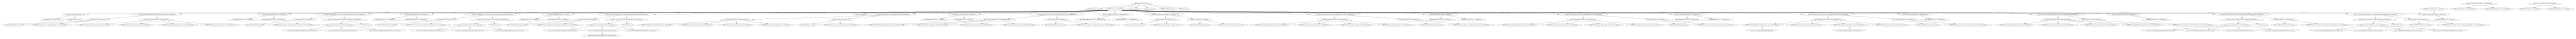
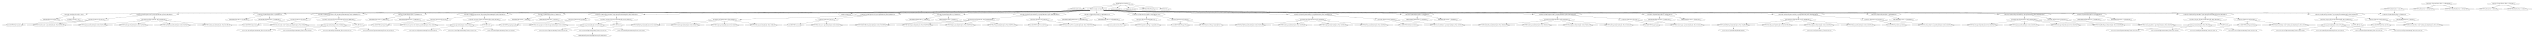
  digraph {
    fontname=Nunito
    node [fontname=Nunito]
    edge [fontname=Nunito]
    n1 [label=<(METHOD,parseTarHeader)<SUB>609</SUB>>]
    n2 [label=<(PARAM,this)<SUB>609</SUB>>]
    n3 [label=<(PARAM,byte[] header)<SUB>609</SUB>>]
    n4 [label=<(BLOCK,&lt;empty&gt;,&lt;empty&gt;)<SUB>609</SUB>>]
    n5 [label=<(MODIFIER,PUBLIC)>]
    n6 [label=<(MODIFIER,VIRTUAL)>]
    n7 [label=<(METHOD_RETURN,void)<SUB>609</SUB>>]
    n8 [label=<(LOCAL,int offset: int)>]
    n9 [label=<(&lt;operator&gt;.assignment,int offset = 0)<SUB>610</SUB>>]
    n10 [label=<(&lt;operator&gt;.assignment,this.name = parseName(header, offset, NAMELEN))<SUB>612</SUB>>]
    n11 [label=<(&lt;operator&gt;.assignmentPlus,offset += NAMELEN)<SUB>613</SUB>>]
    n12 [label=<(&lt;operator&gt;.assignment,this.mode = (int) TarUtils.parseOctal(header, offset, MODELEN))<SUB>614</SUB>>]
    n13 [label=<(&lt;operator&gt;.assignmentPlus,offset += MODELEN)<SUB>615</SUB>>]
    n14 [label=<(&lt;operator&gt;.assignment,this.userId = (int) TarUtils.parseOctal(header, offset, UIDLEN))<SUB>616</SUB>>]
    n15 [label=<(&lt;operator&gt;.assignmentPlus,offset += UIDLEN)<SUB>617</SUB>>]
    n16 [label=<(&lt;operator&gt;.assignment,this.groupId = (int) TarUtils.parseOctal(header, offset, GIDLEN))<SUB>618</SUB>>]
    n17 [label=<(&lt;operator&gt;.assignmentPlus,offset += GIDLEN)<SUB>619</SUB>>]
    n18 [label=<(&lt;operator&gt;.assignment,this.size = parseOctal(header, offset, SIZELEN))<SUB>620</SUB>>]
    n19 [label=<(&lt;operator&gt;.assignmentPlus,offset += SIZELEN)<SUB>620</SUB>>]
    n20 [label=<(&lt;operator&gt;.assignment,this.modTime = parseOctal(header, offset, MODTIMELEN))<SUB>622</SUB>>]
    n21 [label=<(&lt;operator&gt;.assignmentPlus,offset += MODTIMELEN)<SUB>623</SUB>>]
    n22 [label=<(&lt;operator&gt;.assignment,this.linkFlag = header[offset++])<SUB>625</SUB>>]
    n23 [label=<(&lt;operator&gt;.assignment,this.linkName = parseName(header, offset, NAMELEN))<SUB>626</SUB>>]
    n24 [label=<(&lt;operator&gt;.assignmentPlus,offset += NAMELEN)<SUB>627</SUB>>]
    n25 [label=<(&lt;operator&gt;.assignment,this.magic = parseName(header, offset, MAGICLEN))<SUB>628</SUB>>]
    n26 [label=<(&lt;operator&gt;.assignmentPlus,offset += MAGICLEN)<SUB>629</SUB>>]
    n27 [label=<(&lt;operator&gt;.assignment,this.userName = parseName(header, offset, UNAMELEN))<SUB>630</SUB>>]
    n28 [label=<(&lt;operator&gt;.assignmentPlus,offset += UNAMELEN)<SUB>631</SUB>>]
    n29 [label=<(&lt;operator&gt;.assignment,this.groupName = parseName(header, offset, GNAMELEN))<SUB>632</SUB>>]
    n30 [label=<(&lt;operator&gt;.assignmentPlus,offset += GNAMELEN)<SUB>633</SUB>>]
    n31 [label=<(&lt;operator&gt;.assignment,this.devMajor = (int) TarUtils.parseOctal(header, offset, DEVLEN))<SUB>634</SUB>>]
    n32 [label=<(&lt;operator&gt;.assignment,this.devMinor = (int) TarUtils.parseOctal(header, offset, DEVLEN))<SUB>636</SUB>>]
    n33 [label=<(IDENTIFIER,offset,int offset = 0)<SUB>610</SUB>>]
    n34 [label=<(LITERAL,0,int offset = 0)<SUB>610</SUB>>]
    n35 [label=<(&lt;operator&gt;.fieldAccess,this.name)<SUB>612</SUB>>]
    n36 [label=<(parseName,parseName(header, offset, NAMELEN))<SUB>612</SUB>>]
    n37 [label=<(IDENTIFIER,offset,offset += NAMELEN)<SUB>613</SUB>>]
    n38 [label=<(IDENTIFIER,NAMELEN,offset += NAMELEN)<SUB>613</SUB>>]
    n39 [label=<(&lt;operator&gt;.fieldAccess,this.mode)<SUB>614</SUB>>]
    n40 [label=<(&lt;operator&gt;.cast,(int) TarUtils.parseOctal(header, offset, MODELEN))<SUB>614</SUB>>]
    n41 [label=<(IDENTIFIER,offset,offset += MODELEN)<SUB>615</SUB>>]
    n42 [label=<(IDENTIFIER,MODELEN,offset += MODELEN)<SUB>615</SUB>>]
    n43 [label=<(&lt;operator&gt;.fieldAccess,this.userId)<SUB>616</SUB>>]
    n44 [label=<(&lt;operator&gt;.cast,(int) TarUtils.parseOctal(header, offset, UIDLEN))<SUB>616</SUB>>]
    n45 [label=<(IDENTIFIER,offset,offset += UIDLEN)<SUB>607</SUB>>]
    n46 [label=<(IDENTIFIER,UIDLEN,offset += UIDLEN)<SUB>617</SUB>>]
    n47 [label=<(&lt;operator&gt;.fieldAccess,this.groupId)<SUB>618</SUB>>]
    n48 [label=<(&lt;operator&gt;.cast,(int) TarUtils.parseOctal(header, offset, GIDLEN))<SUB>618</SUB>>]
    n49 [label=<(IDENTIFIER,offset,offset += GIDLEN)<SUB>610</SUB>>]
    n50 [label=<(&lt;operator&gt;.fieldAccess,this.size)<SUB>820</SUB>>]
    n51 [label=<(parseOctal,parseOctal(header, offset, SIZELEN))<SUB>620</SUB>>]
    n52 [label=<(IDENTIFIER,offset,offset += SIZELEN)<SUB>621</SUB>>]
    n53 [label=<(IDENTIFIER,SIZELEN,offset += SIZELEN)<SUB>621</SUB>>]
    n54 [label=<(&lt;operator&gt;.fieldAccess,this.modTime)<SUB>622</SUB>>]
    n55 [label=<(parseOctal,parseOctal(header, offset, MODTIMELEN))<SUB>622</SUB>>]
    n56 [label=<(IDENTIFIER,offset,offset += MODTIMELEN)<SUB>623</SUB>>]
    n57 [label=<(IDENTIFIER,MODTIMELEN,offset += MODTIMELEN)<SUB>623</SUB>>]
    n58 [label=<(&lt;operator&gt;.assignmentPlus,offset += CHKSUMLEN)<SUB>644</SUB>>]
    n59 [label=<(IDENTIFIER,offset,offset += CHKSUMLEN)<SUB>624</SUB>>]
    n60 [label=<(IDENTIFIER,CHKSUMLEN,offset += CHKSUMLEN)<SUB>624</SUB>>]
    n61 [label=<(&lt;operator&gt;.fieldAccess,this.linkFlag)<SUB>625</SUB>>]
    n62 [label=<(&lt;operator&gt;.indexAccess,header[offset++])<SUB>625</SUB>>]
    n63 [label=<(&lt;operator&gt;.fieldAccess,this.linkName)<SUB>626</SUB>>]
    n64 [label=<(parseName,parseName(header, offset, NAMELEN))<SUB>626</SUB>>]
    n65 [label=<(IDENTIFIER,offset,offset += NAMELEN)<SUB>627</SUB>>]
    n66 [label=<(IDENTIFIER,NAMELEN,offset += NAMELEN)<SUB>627</SUB>>]
    n67 [label=<(&lt;operator&gt;.fieldAccess,this.magic)<SUB>628</SUB>>]
    n68 [label=<(parseName,parseName(header, offset, MAGICLEN))<SUB>628</SUB>>]
    n69 [label=<(IDENTIFIER,offset,offset += MAGICLEN)<SUB>629</SUB>>]
    n70 [label=<(IDENTIFIER,MAGICLEN,offset += MAGICLEN)<SUB>629</SUB>>]
    n71 [label=<(&lt;operator&gt;.fieldAccess,this.userName)<SUB>630</SUB>>]
    n72 [label=<(parseName,parseName(header, offset, UNAMELEN))<SUB>630</SUB>>]
    n73 [label=<(IDENTIFIER,offset,offset += UNAMELEN)<SUB>631</SUB>>]
    n74 [label=<(&lt;operator&gt;.fieldAccess,this.groupName)<SUB>632</SUB>>]
    n75 [label=<(parseName,parseName(header, offset, GNAMELEN))<SUB>632</SUB>>]
    n76 [label=<(IDENTIFIER,offset,offset += GNAMELEN)<SUB>633</SUB>>]
+   n77 [label=<(IDENTIFIER,GNAMELEN,offset += GNAMELEN)<SUB>633</SUB>>]
    n78 [label=<(&lt;operator&gt;.fieldAccess,this.devMajor)<SUB>634</SUB>>]
    n79 [label=<(&lt;operator&gt;.cast,(int) TarUtils.parseOctal(header, offset, DEVLEN))<SUB>634</SUB>>]
    n80 [label=<(&lt;operator&gt;.assignmentPlus,offset += DEVLEN)<SUB>635</SUB>>]
    n81 [label=<(IDENTIFIER,offset,offset += DEVLEN)<SUB>635</SUB>>]
    n82 [label=<(IDENTIFIER,DEVLEN,offset += DEVLEN)<SUB>635</SUB>>]
    n83 [label=<(&lt;operator&gt;.fieldAccess,this.devMinor)<SUB>636</SUB>>]
    n84 [label=<(&lt;operator&gt;.cast,(int) TarUtils.parseOctal(header, offset, DEVLEN))<SUB>636</SUB>>]
    n85 [label=<(IDENTIFIER,this,this.name = parseName(header, offset, NAMELEN))<SUB>612</SUB>>]
    n86 [label=<(FIELD_IDENTIFIER,name,name)<SUB>611</SUB>>]
    n87 [label=<(IDENTIFIER,TarUtils,parseName(header, offset, NAMELEN))<SUB>612</SUB>>]
    n88 [label=<(IDENTIFIER,header,parseName(header, offset, NAMELEN))<SUB>612</SUB>>]
    n89 [label=<(IDENTIFIER,offset,parseName(header, offset, NAMELEN))<SUB>612</SUB>>]
    n90 [label=<(IDENTIFIER,NAMELEN,parseName(header, offset, NAMELEN))<SUB>612</SUB>>]
    n91 [label=<(IDENTIFIER,this,this.mode = (int) TarUtils.parseOctal(header, offset, MODELEN))<SUB>614</SUB>>]
    n92 [label=<(FIELD_IDENTIFIER,mode,mode)<SUB>614</SUB>>]
    n93 [label=<(TYPE_REF,int,int)<SUB>614</SUB>>]
    n94 [label=<(parseOctal,parseOctal(header, offset, MODELEN))<SUB>614</SUB>>]
+   n95 [label=<(IDENTIFIER,TarUtils,parseOctal(header, offset, MODELEN))<SUB>614</SUB>>]
    n96 [label=<(IDENTIFIER,header,parseOctal(header, offset, MODELEN))<SUB>614</SUB>>]
    n97 [label=<(IDENTIFIER,offset,parseOctal(header, offset, MODELEN))<SUB>614</SUB>>]
    n98 [label=<(IDENTIFIER,MODELEN,parseOctal(header, offset, MODELEN))<SUB>614</SUB>>]
    n99 [label=<(IDENTIFIER,this,this.userId = (int) TarUtils.parseOctal(header, offset, UIDLEN))<SUB>616</SUB>>]
    n100 [label=<(FIELD_IDENTIFIER,userId,userId)<SUB>616</SUB>>]
    n101 [label=<(TYPE_REF,int,int)<SUB>616</SUB>>]
    n102 [label=<(parseOctal,parseOctal(header, offset, UIDLEN))<SUB>616</SUB>>]
    n103 [label=<(IDENTIFIER,TarUtils,parseOctal(header, offset, UIDLEN))<SUB>616</SUB>>]
    n104 [label=<(IDENTIFIER,offset,parseOctal(header, offset, UIDLEN))<SUB>616</SUB>>]
    n105 [label=<(IDENTIFIER,UIDLEN,parseOctal(header, offset, UIDLEN))<SUB>616</SUB>>]
    n106 [label=<(IDENTIFIER,this,this.groupId = (int) TarUtils.parseOctal(header, offset, GIDLEN))<SUB>618</SUB>>]
    n107 [label=<(FIELD_IDENTIFIER,groupId,groupId)<SUB>618</SUB>>]
    n108 [label=<(TYPE_REF,int,int)<SUB>618</SUB>>]
    n109 [label=<(parseOctal,parseOctal(header, offset, GIDLEN))<SUB>658</SUB>>]
    n110 [label=<(IDENTIFIER,header,parseOctal(header, offset, GIDLEN))<SUB>619</SUB>>]
    n111 [label=<(IDENTIFIER,offset,parseOctal(header, offset, GIDLEN))<SUB>618</SUB>>]
    n112 [label=<(IDENTIFIER,GIDLEN,parseOctal(header, offset, GIDLEN))<SUB>608</SUB>>]
    n113 [label=<(IDENTIFIER,TarUtils,parseOctal(header, offset, GIDLEN))<SUB>618</SUB>>]
    n114 [label=<(IDENTIFIER,GIDLEN,offset += GIDLEN)<SUB>619</SUB>>]
    n115 [label=<(IDENTIFIER,this,this.size = parseOctal(header, offset, SIZELEN))<SUB>620</SUB>>]
    n116 [label=<(FIELD_IDENTIFIER,size,size)<SUB>620</SUB>>]
    n117 [label=<(IDENTIFIER,TarUtils,parseOctal(header, offset, SIZELEN))<SUB>620</SUB>>]
    n118 [label=<(IDENTIFIER,header,parseOctal(header, offset, SIZELEN))<SUB>620</SUB>>]
    n119 [label=<(IDENTIFIER,offset,parseOctal(header, offset, SIZELEN))<SUB>625</SUB>>]
    n120 [label=<(IDENTIFIER,SIZELEN,parseOctal(header, offset, SIZELEN))<SUB>620</SUB>>]
    n121 [label=<(IDENTIFIER,this,this.modTime = parseOctal(header, offset, MODTIMELEN))<SUB>622</SUB>>]
    n122 [label=<(FIELD_IDENTIFIER,modTime,modTime)<SUB>622</SUB>>]
    n123 [label=<(IDENTIFIER,TarUtils,parseOctal(header, offset, MODTIMELEN))<SUB>622</SUB>>]
    n124 [label=<(IDENTIFIER,header,parseOctal(header, offset, MODTIMELEN))<SUB>622</SUB>>]
    n125 [label=<(IDENTIFIER,offset,parseOctal(header, offset, MODTIMELEN))<SUB>622</SUB>>]
    n126 [label=<(IDENTIFIER,MODTIMELEN,parseOctal(header, offset, MODTIMELEN))<SUB>622</SUB>>]
    n127 [label=<(IDENTIFIER,this,this.linkFlag = header[offset++])<SUB>625</SUB>>]
    n128 [label=<(FIELD_IDENTIFIER,linkFlag,linkFlag)<SUB>625</SUB>>]
    n129 [label=<(IDENTIFIER,header,this.linkFlag = header[offset++])<SUB>625</SUB>>]
    n130 [label=<(&lt;operator&gt;.postIncrement,offset++)<SUB>625</SUB>>]
    n131 [label=<(IDENTIFIER,this,this.linkName = parseName(header, offset, NAMELEN))<SUB>626</SUB>>]
    n132 [label=<(FIELD_IDENTIFIER,linkName,linkName)<SUB>626</SUB>>]
    n133 [label=<(IDENTIFIER,TarUtils,parseName(header, offset, NAMELEN))<SUB>626</SUB>>]
    n134 [label=<(IDENTIFIER,header,parseName(header, offset, NAMELEN))<SUB>626</SUB>>]
    n135 [label=<(IDENTIFIER,offset,parseName(header, offset, NAMELEN))<SUB>626</SUB>>]
    n136 [label=<(IDENTIFIER,NAMELEN,parseName(header, offset, NAMELEN))<SUB>626</SUB>>]
    n137 [label=<(IDENTIFIER,this,this.magic = parseName(header, offset, MAGICLEN))<SUB>628</SUB>>]
    n138 [label=<(FIELD_IDENTIFIER,magic,magic)<SUB>628</SUB>>]
    n139 [label=<(IDENTIFIER,TarUtils,parseName(header, offset, MAGICLEN))<SUB>628</SUB>>]
    n140 [label=<(IDENTIFIER,header,parseName(header, offset, MAGICLEN))<SUB>628</SUB>>]
    n141 [label=<(IDENTIFIER,offset,parseName(header, offset, MAGICLEN))<SUB>628</SUB>>]
    n142 [label=<(IDENTIFIER,MAGICLEN,parseName(header, offset, MAGICLEN))<SUB>628</SUB>>]
    n143 [label=<(IDENTIFIER,this,this.userName = parseName(header, offset, UNAMELEN))<SUB>630</SUB>>]
    n144 [label=<(FIELD_IDENTIFIER,userName,userName)<SUB>630</SUB>>]
    n145 [label=<(IDENTIFIER,TarUtils,parseName(header, offset, UNAMELEN))<SUB>630</SUB>>]
    n146 [label=<(IDENTIFIER,header,parseName(header, offset, UNAMELEN))<SUB>630</SUB>>]
    n147 [label=<(IDENTIFIER,offset,parseName(header, offset, UNAMELEN))<SUB>630</SUB>>]
    n148 [label=<(IDENTIFIER,UNAMELEN,parseName(header, offset, UNAMELEN))<SUB>630</SUB>>]
    n149 [label=<(IDENTIFIER,UNAMELEN,offset += UNAMELEN)<SUB>631</SUB>>]
    n150 [label=<(FIELD_IDENTIFIER,groupName,groupName)<SUB>632</SUB>>]
    n151 [label=<(IDENTIFIER,this,this.groupName = parseName(header, offset, GNAMELEN))<SUB>632</SUB>>]
    n152 [label=<(IDENTIFIER,TarUtils,parseName(header, offset, GNAMELEN))<SUB>632</SUB>>]
    n153 [label=<(IDENTIFIER,header,parseName(header, offset, GNAMELEN))<SUB>632</SUB>>]
    n154 [label=<(IDENTIFIER,offset,parseName(header, offset, GNAMELEN))<SUB>638</SUB>>]
    n155 [label=<(IDENTIFIER,GNAMELEN,parseName(header, offset, GNAMELEN))<SUB>632</SUB>>]
    n156 [label=<(IDENTIFIER,this,this.devMajor = (int) TarUtils.parseOctal(header, offset, DEVLEN))<SUB>634</SUB>>]
    n157 [label=<(FIELD_IDENTIFIER,devMajor,devMajor)<SUB>634</SUB>>]
    n158 [label=<(TYPE_REF,int,int)<SUB>634</SUB>>]
    n159 [label=<(parseOctal,parseOctal(header, offset, DEVLEN))<SUB>634</SUB>>]
    n160 [label=<(IDENTIFIER,TarUtils,parseOctal(header, offset, DEVLEN))<SUB>634</SUB>>]
    n161 [label=<(IDENTIFIER,header,parseOctal(header, offset, DEVLEN))<SUB>634</SUB>>]
    n162 [label=<(IDENTIFIER,offset,parseOctal(header, offset, DEVLEN))<SUB>634</SUB>>]
    n163 [label=<(IDENTIFIER,DEVLEN,parseOctal(header, offset, DEVLEN))<SUB>634</SUB>>]
    n164 [label=<(IDENTIFIER,this,this.devMinor = (int) TarUtils.parseOctal(header, offset, DEVLEN))<SUB>636</SUB>>]
    n165 [label=<(FIELD_IDENTIFIER,devMinor,devMinor)<SUB>636</SUB>>]
    n166 [label=<(TYPE_REF,int,int)<SUB>636</SUB>>]
    n167 [label=<(parseOctal,parseOctal(header, offset, DEVLEN))<SUB>636</SUB>>]
    n168 [label=<(IDENTIFIER,TarUtils,parseOctal(header, offset, DEVLEN))<SUB>636</SUB>>]
    n169 [label=<(IDENTIFIER,header,parseOctal(header, offset, DEVLEN))<SUB>636</SUB>>]
    n170 [label=<(IDENTIFIER,offset,parseOctal(header, offset, DEVLEN))<SUB>636</SUB>>]
    n171 [label=<(IDENTIFIER,DEVLEN,parseOctal(header, offset, DEVLEN))<SUB>636</SUB>>]
    n1 -> n2
    n1 -> n3
    n1 -> n4
    n1 -> n5
    n1 -> n6
    n1 -> n7
    n4 -> n8
    n4 -> n9
    n4 -> n10
    n4 -> n11
    n4 -> n12
    n4 -> n13
    n4 -> n14
    n4 -> n15
    n4 -> n16
    n4 -> n17
    n4 -> n18
    n4 -> n19
    n4 -> n20
    n4 -> n21
    n4 -> n22
    n4 -> n23
    n4 -> n24
    n4 -> n25
    n4 -> n26
    n4 -> n27
    n4 -> n28
    n4 -> n29
    n4 -> n30
    n4 -> n31
    n4 -> n32
    n9 -> n33
    n9 -> n34
    n10 -> n35
    n10 -> n36
    n11 -> n37
    n11 -> n38
    n12 -> n39
    n12 -> n40
    n13 -> n41
    n13 -> n42
    n14 -> n43
    n14 -> n44
    n15 -> n45
    n15 -> n46
    n16 -> n47
    n16 -> n48
    n17 -> n49
    n18 -> n50
    n18 -> n51
    n19 -> n52
    n19 -> n53
    n20 -> n54
    n20 -> n55
    n21 -> n56
    n21 -> n57
    n22 -> n61
    n22 -> n62
    n23 -> n63
    n23 -> n64
    n24 -> n65
    n24 -> n66
    n25 -> n67
    n25 -> n68
    n26 -> n69
    n26 -> n70
    n27 -> n71
    n27 -> n72
    n28 -> n73
    n29 -> n74
    n29 -> n75
    n30 -> n76
+   n30 -> n77
    n31 -> n78
    n31 -> n79
    n32 -> n83
    n32 -> n84
    n35 -> n85
    n35 -> n86
    n36 -> n87
    n36 -> n88
    n36 -> n89
    n36 -> n90
    n39 -> n91
    n39 -> n92
    n40 -> n93
    n40 -> n94
    n43 -> n99
    n43 -> n100
    n44 -> n101
    n44 -> n102
    n47 -> n106
    n47 -> n107
    n48 -> n108
    n48 -> n109
    n50 -> n115
    n50 -> n116
    n51 -> n117
    n51 -> n118
    n51 -> n119
    n51 -> n120
    n54 -> n121
    n54 -> n122
    n55 -> n123
    n55 -> n124
    n55 -> n125
    n55 -> n126
    n58 -> n59
    n58 -> n60
    n61 -> n127
    n61 -> n128
    n62 -> n129
    n62 -> n130
    n63 -> n131
    n63 -> n132
    n64 -> n133
    n64 -> n134
    n64 -> n135
    n64 -> n136
    n67 -> n137
    n67 -> n138
    n68 -> n139
    n68 -> n140
    n68 -> n141
    n68 -> n142
    n71 -> n143
    n71 -> n144
    n72 -> n145
    n72 -> n146
    n72 -> n147
    n72 -> n148
    n74 -> n151
    n75 -> n152
    n75 -> n153
    n75 -> n154
    n75 -> n155
    n78 -> n156
    n78 -> n157
    n79 -> n158
    n79 -> n159
    n80 -> n81
    n80 -> n82
    n83 -> n164
    n83 -> n165
    n84 -> n166
    n84 -> n167
+   n94 -> n95
    n94 -> n96
    n94 -> n97
    n94 -> n98
    n102 -> n103
    n102 -> n104
    n102 -> n105
    n109 -> n110
    n109 -> n111
    n109 -> n112
    n110 -> n113
    n114 -> n17
    n146 -> n149
    n148 -> n150
    n159 -> n160
    n159 -> n161
    n159 -> n162
    n159 -> n163
    n167 -> n168
    n167 -> n169
    n167 -> n170
    n167 -> n171
  }
